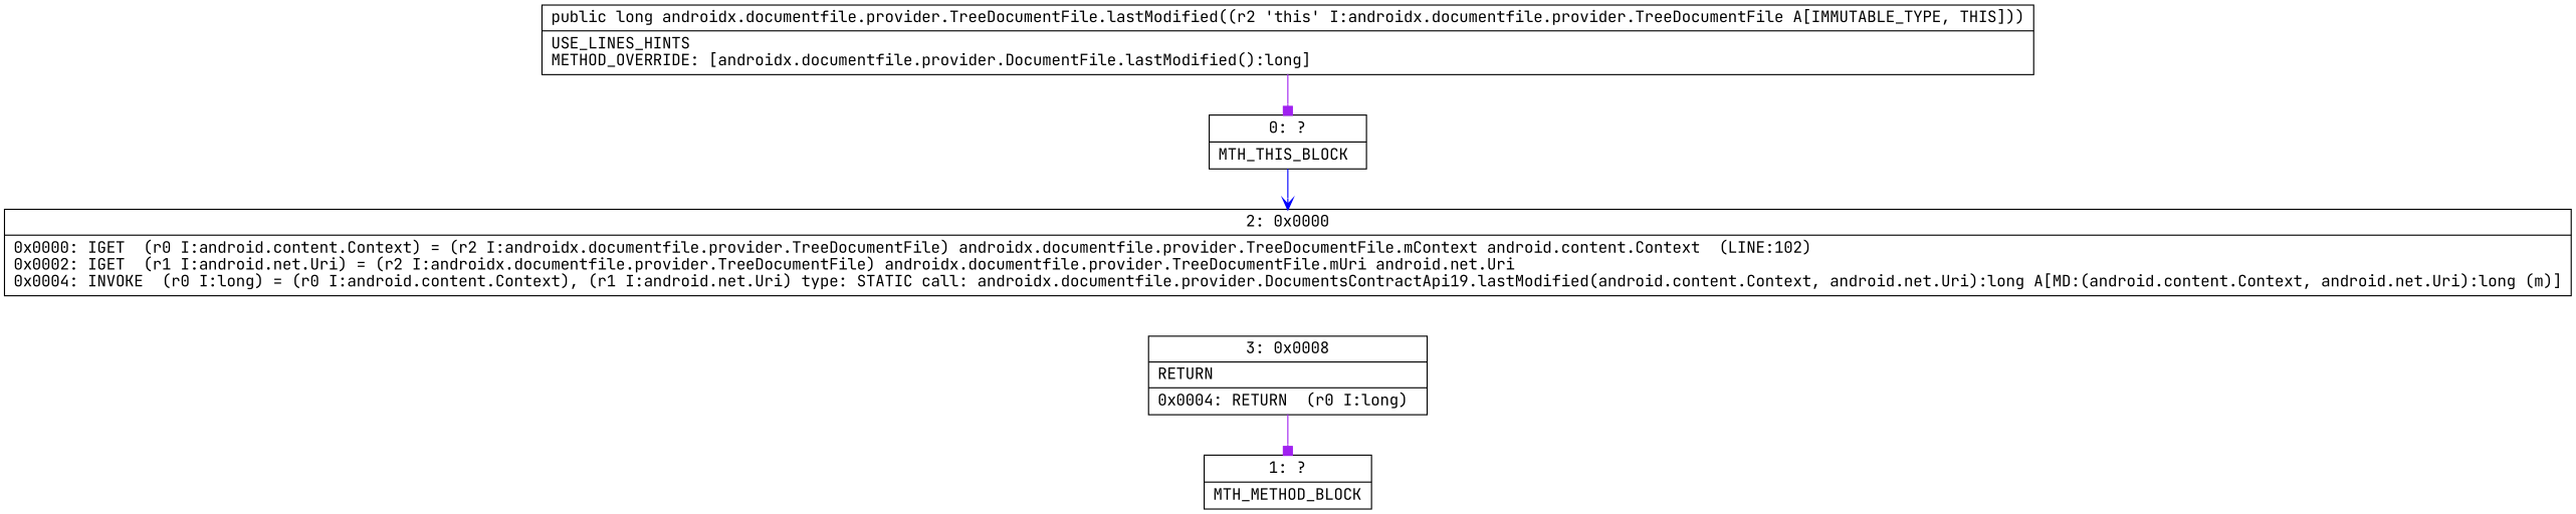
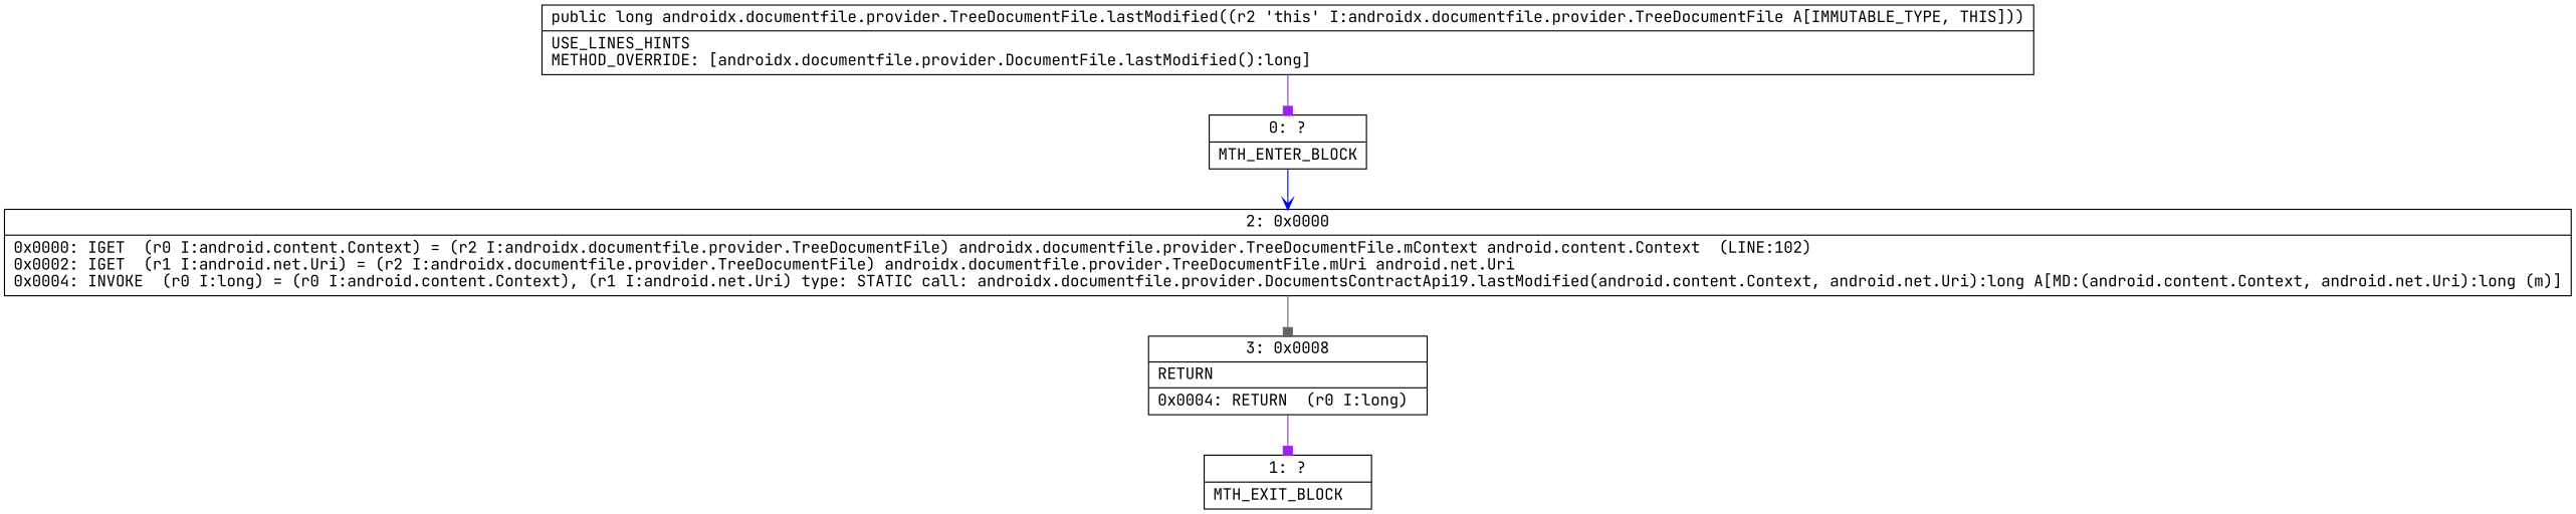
  digraph {
    fontname="JetBrains Mono"
    node [fontname="JetBrains Mono" shape=record]
    edge [arrowhead=box color=purple fontname="JetBrains Mono"]
-   n1 [label="{0\:\ ?|MTH_THIS_BLOCK\l}"]
+   n1 [label="{0\:\ ?|MTH_ENTER_BLOCK\l}"]
    n2 [label="{2\:\ 0x0000|0x0000: IGET  (r0 I:android.content.Context) = (r2 I:androidx.documentfile.provider.TreeDocumentFile) androidx.documentfile.provider.TreeDocumentFile.mContext android.content.Context  (LINE:102)\l0x0002: IGET  (r1 I:android.net.Uri) = (r2 I:androidx.documentfile.provider.TreeDocumentFile) androidx.documentfile.provider.TreeDocumentFile.mUri android.net.Uri \l0x0004: INVOKE  (r0 I:long) = (r0 I:android.content.Context), (r1 I:android.net.Uri) type: STATIC call: androidx.documentfile.provider.DocumentsContractApi19.lastModified(android.content.Context, android.net.Uri):long A[MD:(android.content.Context, android.net.Uri):long (m)]\l}"]
    n3 [label="{3\:\ 0x0008|RETURN\l|0x0004: RETURN  (r0 I:long) \l}"]
-   n4 [label="{1\:\ ?|MTH_METHOD_BLOCK\l}"]
+   n4 [label="{1\:\ ?|MTH_EXIT_BLOCK\l}"]
    n5 [label="{public long androidx.documentfile.provider.TreeDocumentFile.lastModified((r2 'this' I:androidx.documentfile.provider.TreeDocumentFile A[IMMUTABLE_TYPE, THIS]))  | USE_LINES_HINTS\lMETHOD_OVERRIDE: [androidx.documentfile.provider.DocumentFile.lastModified():long]\l}"]
    n1 -> n2 [arrowhead=vee color=blue]
+   n2 -> n3 [color=gray40]
    n3 -> n4
    n5 -> n1
  }
